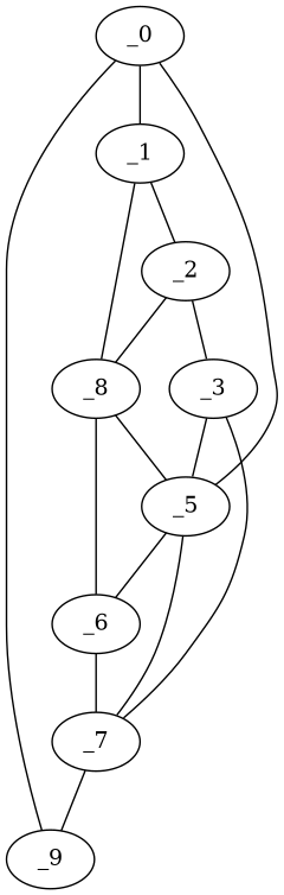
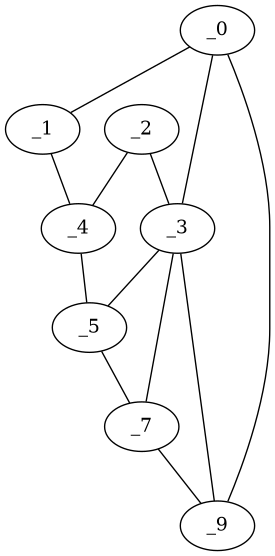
  graph {
    edge [valence=1]
    _0 [x=4 y=76]
    _1 [x=46 y=36]
    _3 [x=105 y=80]
    _9 [x=125 y=100]
    _2 [x=47 y=46]
-   _4 [x=107 y=28 label=_8]
+   _4 [x=107 y=28]
    _5 [x=109 y=59]
    _7 [x=122 y=70]
-   _6 [x=118 y=48]
    _0 -- _1
-   _0 -- _5
+   _0 -- _3
    _0 -- _9
-   _1 -- _2 [valence=2]
    _1 -- _4
+   _3 -- _9 [valence=2]
    _3 -- _5 [valence=2]
    _3 -- _7 [valence=2]
    _2 -- _3 [valence=2]
    _2 -- _4
    _4 -- _5
-   _4 -- _6
    _5 -- _7 [valence=2]
-   _5 -- _6 [valence=2]
    _7 -- _9
-   _6 -- _7
  }
